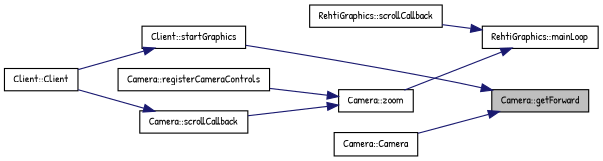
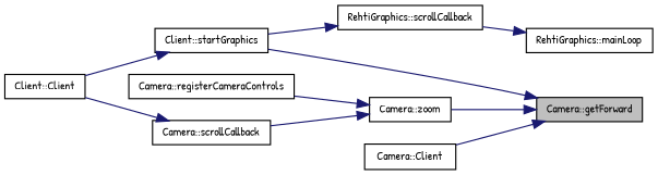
  digraph {
    fontname="Patrick Hand"
    rankdir=RL
    node [color=black fillcolor=white fontname="Patrick Hand" fontsize=10 shape=record style=filled]
    edge [color=midnightblue dir=back fontname="Patrick Hand" fontsize=10 labelfontname=Helvetica labelfontsize=10 style=solid]
    n1 [fillcolor=grey75 fontcolor=black height=0.2 label="Camera::getForward" width=0.4]
-   n2 [height=0.2 label="Camera::Camera" width=0.4]
+   n2 [height=0.2 label="Camera::Client" width=0.4]
    n3 [height=0.2 label="Camera::zoom" width=0.4]
    n4 [height=0.2 label="Client::startGraphics" width=0.4]
    n5 [height=0.2 label="RehtiGraphics::mainLoop" width=0.4]
    n6 [height=0.2 label="RehtiGraphics::scrollCallback" width=0.4]
    n7 [height=0.2 label="Camera::registerCameraControls" width=0.4]
    n8 [height=0.2 label="Camera::scrollCallback" width=0.4]
    n9 [height=0.2 label="Client::Client" width=0.4]
    n1 -> n2
-   n5 -> n3
+   n1 -> n3
    n1 -> n4
    n3 -> n7
    n3 -> n8
    n4 -> n9
    n5 -> n6
+   n6 -> n4
    n8 -> n9
  }
